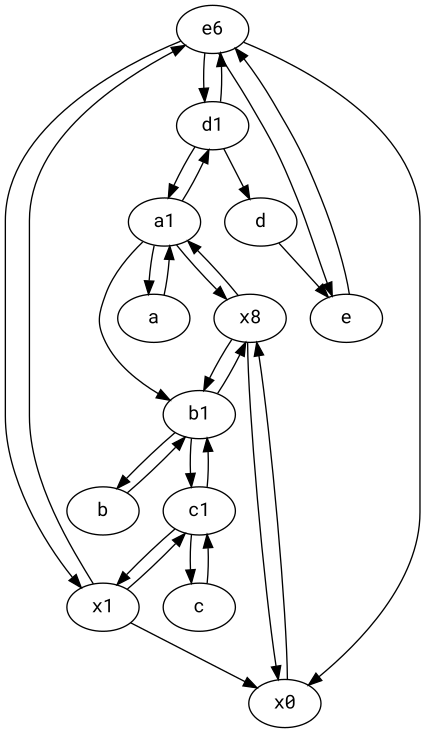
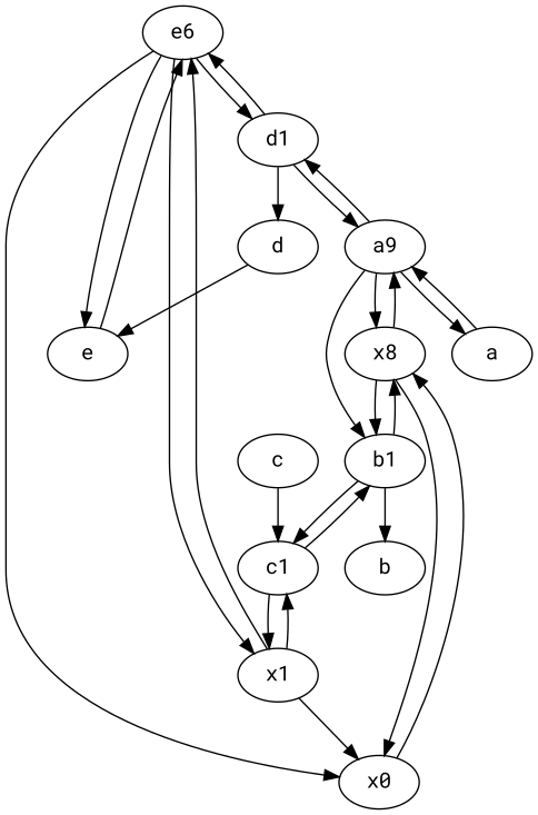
  digraph {
    fontname="Roboto Mono"
    node [fontname="Roboto Mono"]
    edge [fontname="Roboto Mono"]
    n1 [label=e6]
    d1
    x1
    e
    x0
    d
-   a1
+   a1 [label=a9]
    c1
    n9 [label=x8]
    b
    b1
    c
    a
    n1 -> d1
    n1 -> x1
    n1 -> e
    n1 -> x0
    d1 -> n1
    d1 -> d
    d1 -> a1
    x1 -> n1
    x1 -> x0
    x1 -> c1
    e -> n1
    x0 -> n9
    d -> e
    a1 -> d1
    a1 -> n9
    a1 -> b1
    a1 -> a
    c1 -> x1
    c1 -> b1
-   c1 -> c
    n9 -> x0
    n9 -> a1
    n9 -> b1
-   b -> b1
    b1 -> c1
    b1 -> n9
    b1 -> b
    c -> c1
    a -> a1
  }
